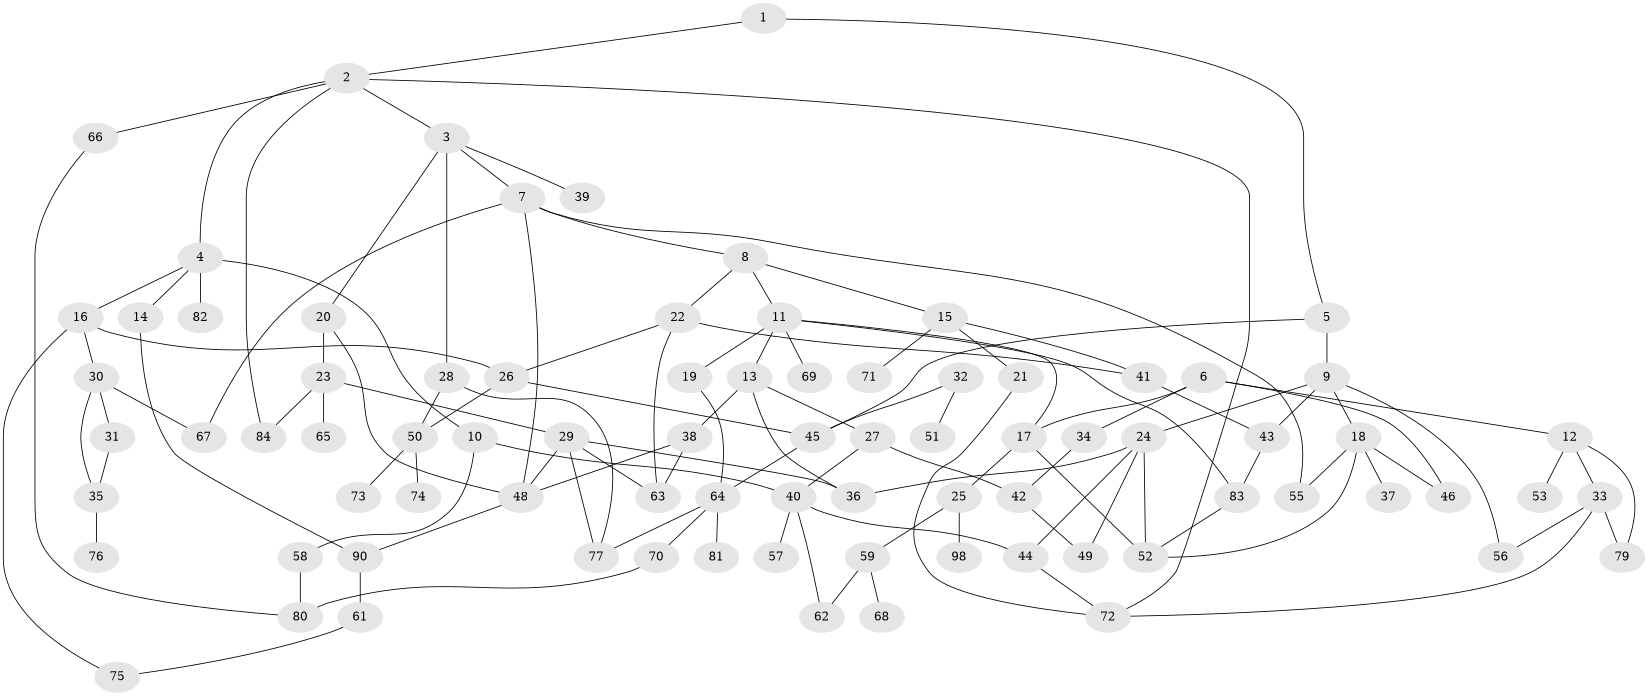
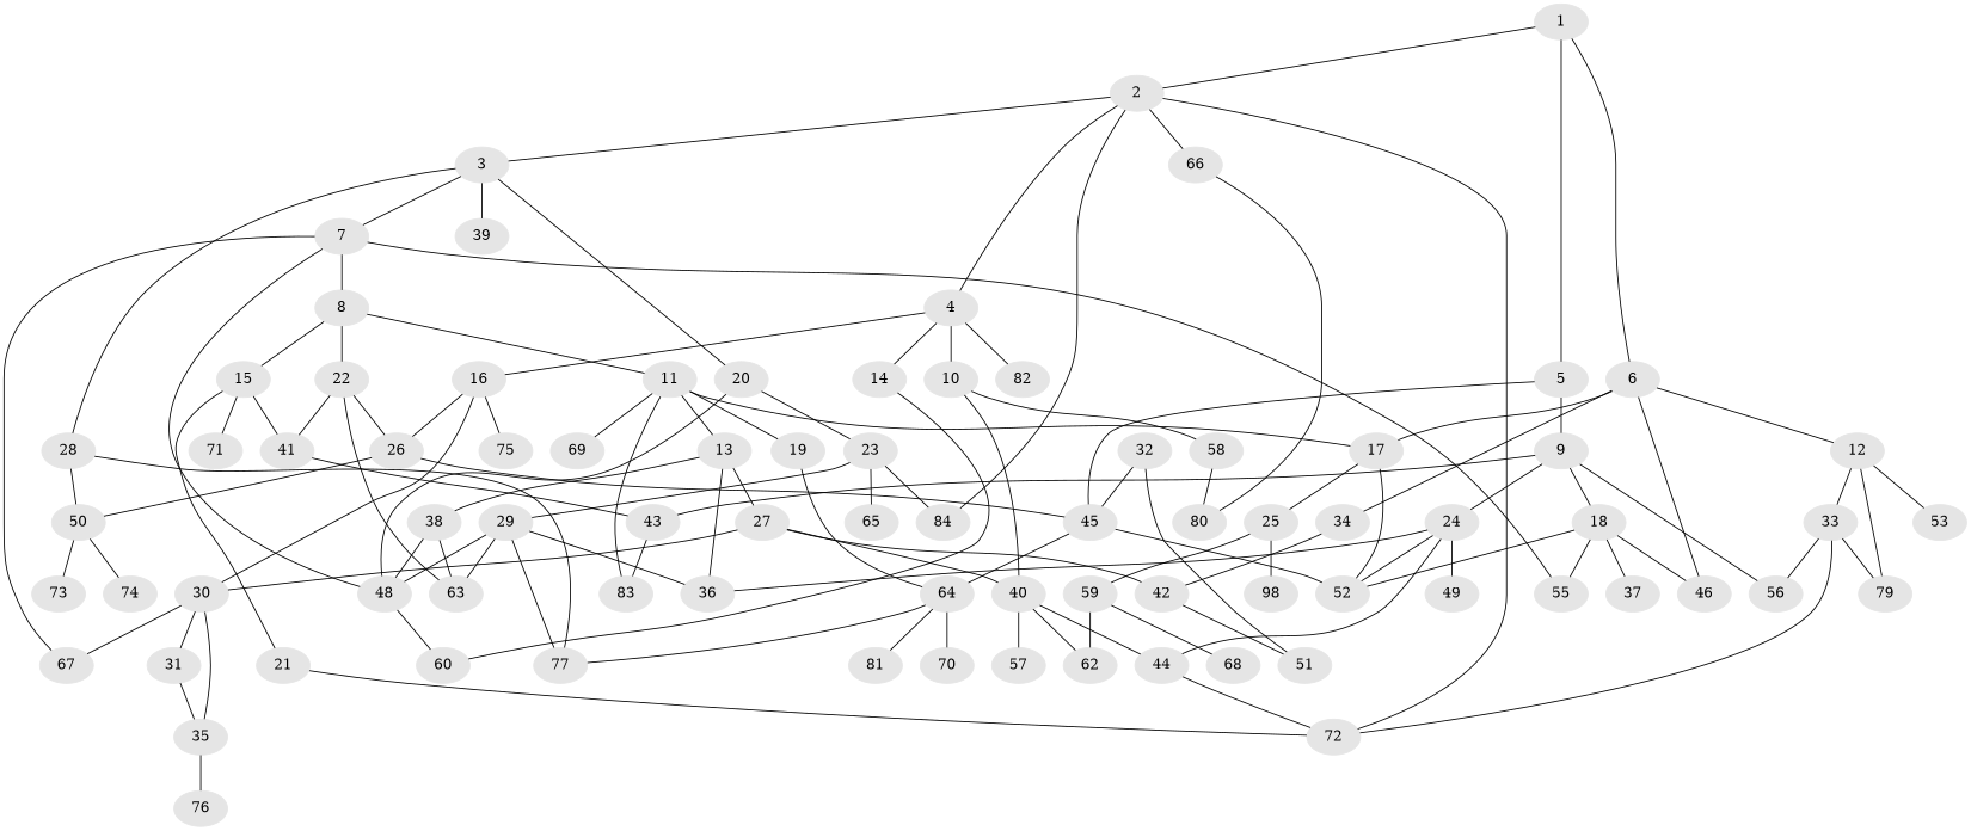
  graph {
    node [color=gray90 style=filled]
    1
    2
    5
    6
    3
    4
    n7 [label=84]
    66
    72
    9
    45
    12
    17
    34
    46
    7
    20
    28
    39
    10
    14
    16
    82
    80
    8
    48
    55
    67
    23
    50
    77
    40
    58
-   60 [label=90]
+   60
    26
    30
    75
    18
    24
    43
    56
    52
    64
    33
    53
    79
    25
    42
    11
    15
    22
    13
    19
    69
    83
    21
    41
    71
    63
    37
    36
    44
    49
    57
    62
    27
    38
-   61
    31
    35
    59
    n72 [label=98]
    70
    81
    29
    65
    68
    73
    74
    51
    32
    76
    1 -- 2
    1 -- 5
+   1 -- 6
    2 -- 3
    2 -- 4
    2 -- n7
    2 -- 66
    2 -- 72
    5 -- 9
    5 -- 45
    6 -- 12
    6 -- 17
    6 -- 34
    6 -- 46
    3 -- 7
    3 -- 20
    3 -- 28
    3 -- 39
    4 -- 10
    4 -- 14
    4 -- 16
    4 -- 82
    66 -- 80
    9 -- 18
    9 -- 24
    9 -- 43
    9 -- 56
-   83 -- 52
+   45 -- 52
    45 -- 64
    12 -- 33
    12 -- 53
    12 -- 79
    17 -- 52
    17 -- 25
    34 -- 42
    7 -- 8
    7 -- 48
    7 -- 55
    7 -- 67
    20 -- 48
    20 -- 23
    28 -- 50
    28 -- 77
    10 -- 40
    10 -- 58
    14 -- 60
    16 -- 26
    16 -- 30
    16 -- 75
    8 -- 11
    8 -- 15
    8 -- 22
    48 -- 60
    23 -- n7
    23 -- 29
    23 -- 65
    50 -- 73
    50 -- 74
    40 -- 44
    40 -- 57
    40 -- 62
    58 -- 80
-   60 -- 61
    26 -- 45
    26 -- 50
    30 -- 67
    30 -- 31
    30 -- 35
    18 -- 46
    18 -- 55
    18 -- 52
    18 -- 37
    24 -- 52
    24 -- 36
    24 -- 44
    24 -- 49
    43 -- 83
    64 -- 77
    64 -- 70
    64 -- 81
    33 -- 72
    33 -- 56
    33 -- 79
    25 -- 59
    25 -- n72
-   42 -- 49
+   42 -- 51
    11 -- 17
    11 -- 13
    11 -- 19
    11 -- 69
    11 -- 83
    15 -- 21
    15 -- 41
    15 -- 71
    22 -- 26
    22 -- 41
    22 -- 63
    13 -- 36
    13 -- 27
    13 -- 38
    19 -- 64
    21 -- 72
    41 -- 43
    44 -- 72
    27 -- 40
+   27 -- 30
    27 -- 42
    38 -- 48
    38 -- 63
-   61 -- 75
    31 -- 35
    35 -- 76
    59 -- 62
    59 -- 68
-   70 -- 80
    29 -- 48
    29 -- 77
    29 -- 63
    29 -- 36
    32 -- 45
    32 -- 51
  }
